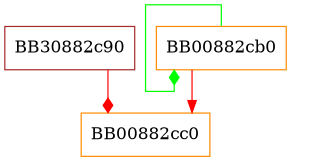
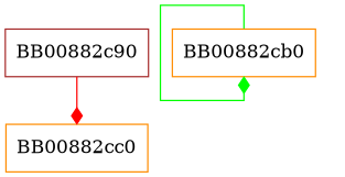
  digraph {
    splines=ortho
    node [color=darkorange shape=box]
    edge [arrowhead=diamond color=red]
-   BB00882c90 [color=brown label=BB30882c90]
+   BB00882c90 [color=brown]
    BB00882cc0
    BB00882cb0
    BB00882c90 -> BB00882cc0
-   BB00882cb0 -> BB00882cc0 [arrowhead=normal]
    BB00882cb0 -> BB00882cb0 [color=green]
  }
